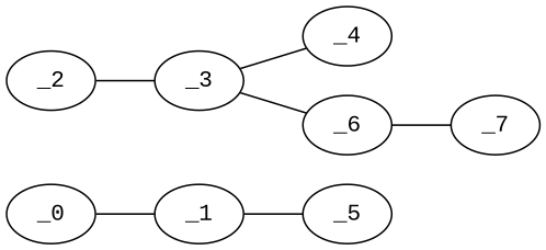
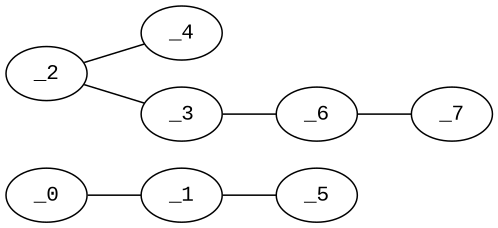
  graph {
    fontname="Liberation Mono"
    rankdir=LR
    node [fontname="Liberation Mono" y=0.48]
    edge [fontname="Liberation Mono"]
    _0 [x=0.921334 y=3.33496]
    _1 [x=1]
    _5 [x=2.7633 y=0.797884]
    _4 [x=1.5 y=1.98]
    _7 [x=1.71051 y=1.97435]
    _2 [x=2.67504 y=2.42458]
    _3 [x=2.01]
    _6 [x=0.725579 y=2.25638]
    _0 -- _1
    _1 -- _5
    _2 -- _3
-   _3 -- _4
+   _2 -- _4
    _3 -- _6
    _6 -- _7
  }
